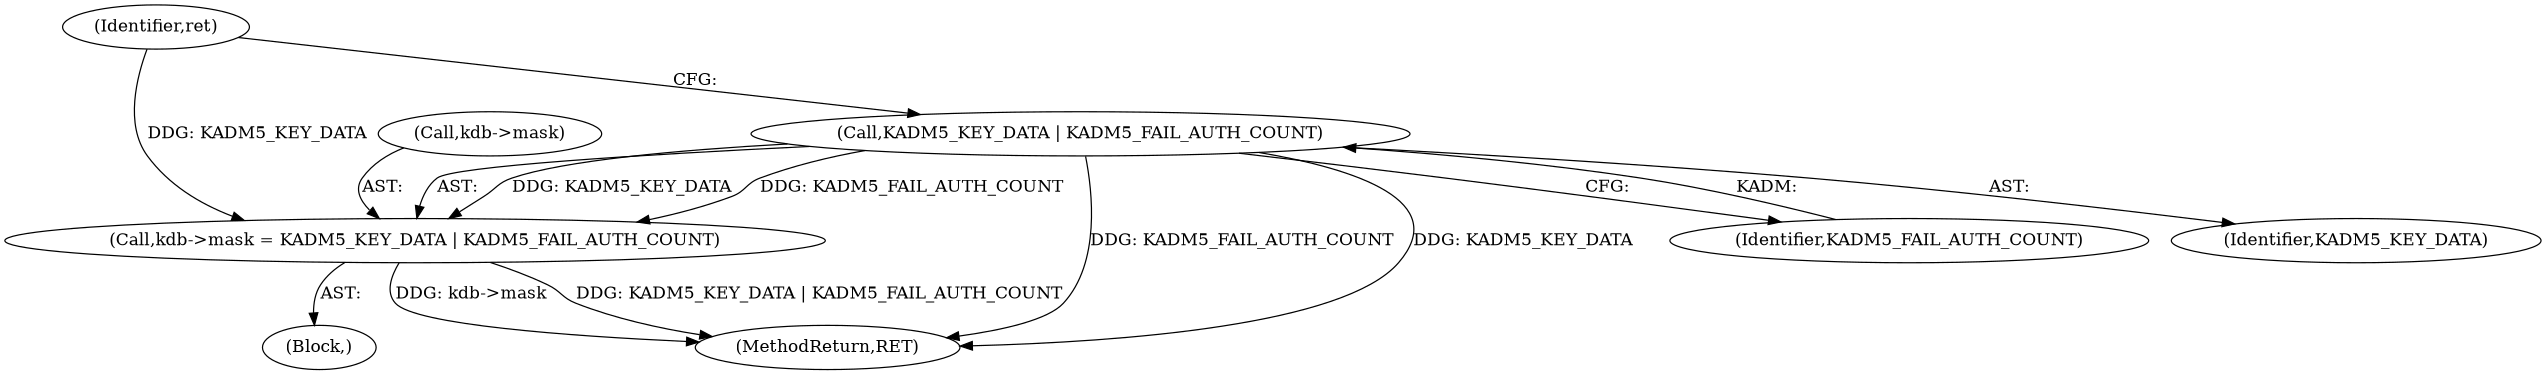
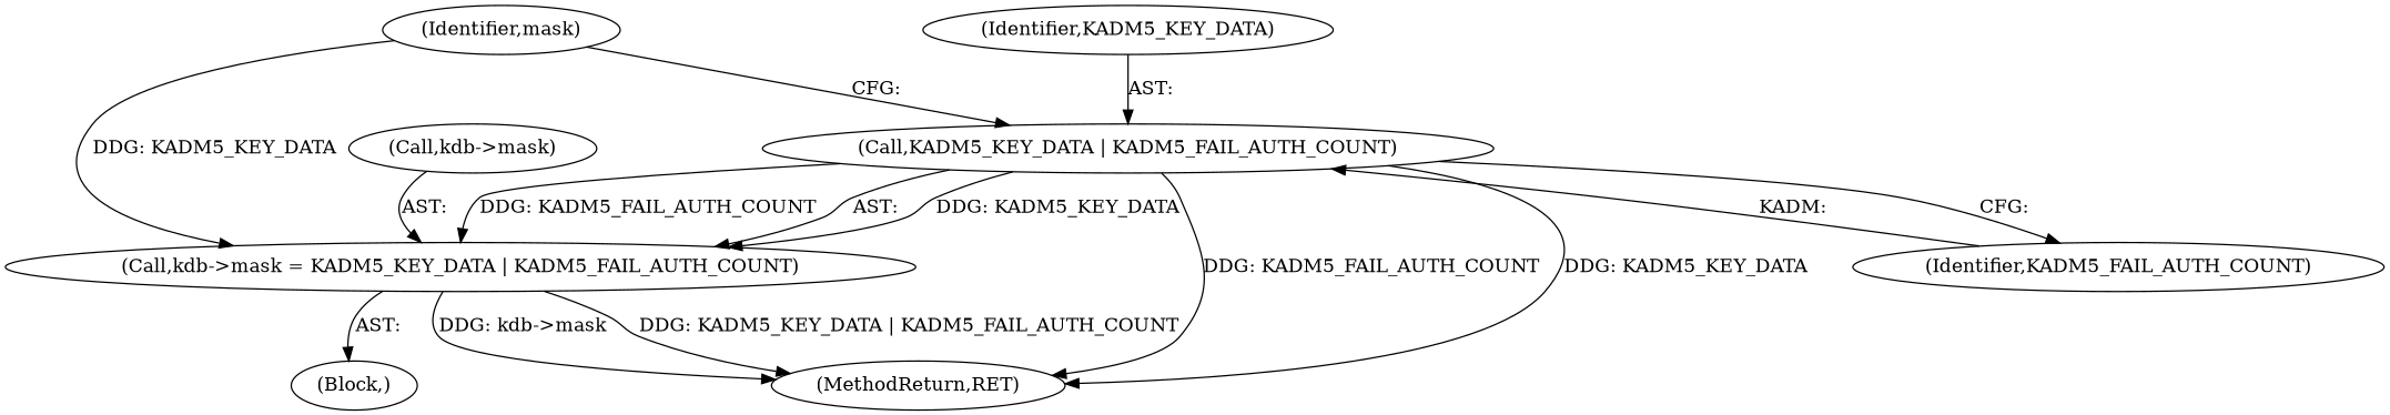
  digraph {
    n1 [label="(Call,kdb->mask = KADM5_KEY_DATA | KADM5_FAIL_AUTH_COUNT)"]
    n2 [label="(Block,)"]
    n3 [label="(MethodReturn,RET)"]
    n4 [label="(Call,KADM5_KEY_DATA | KADM5_FAIL_AUTH_COUNT)"]
    n5 [label="(Identifier,KADM5_FAIL_AUTH_COUNT)"]
-   n6 [label="(Identifier,ret)"]
+   n6 [label="(Identifier,mask)"]
    n7 [label="(Call,kdb->mask)"]
    n8 [label="(Identifier,KADM5_KEY_DATA)"]
    n1 -> n2 [label="AST: "]
    n1 -> n3 [label="DDG: kdb->mask"]
    n1 -> n3 [label="DDG: KADM5_KEY_DATA | KADM5_FAIL_AUTH_COUNT"]
    n4 -> n1 [label="AST: "]
    n4 -> n1 [label="DDG: KADM5_KEY_DATA"]
    n4 -> n1 [label="DDG: KADM5_FAIL_AUTH_COUNT"]
    n4 -> n3 [label="DDG: KADM5_FAIL_AUTH_COUNT"]
    n4 -> n3 [label="DDG: KADM5_KEY_DATA"]
    n4 -> n5 [label="CFG: "]
    n5 -> n4 [label="KADM: "]
    n6 -> n1 [label="DDG: KADM5_KEY_DATA"]
    n6 -> n4 [label="CFG: "]
    n7 -> n1 [label="AST: "]
-   n4 -> n8 [label="AST: "]
+   n8 -> n4 [label="AST: "]
  }
